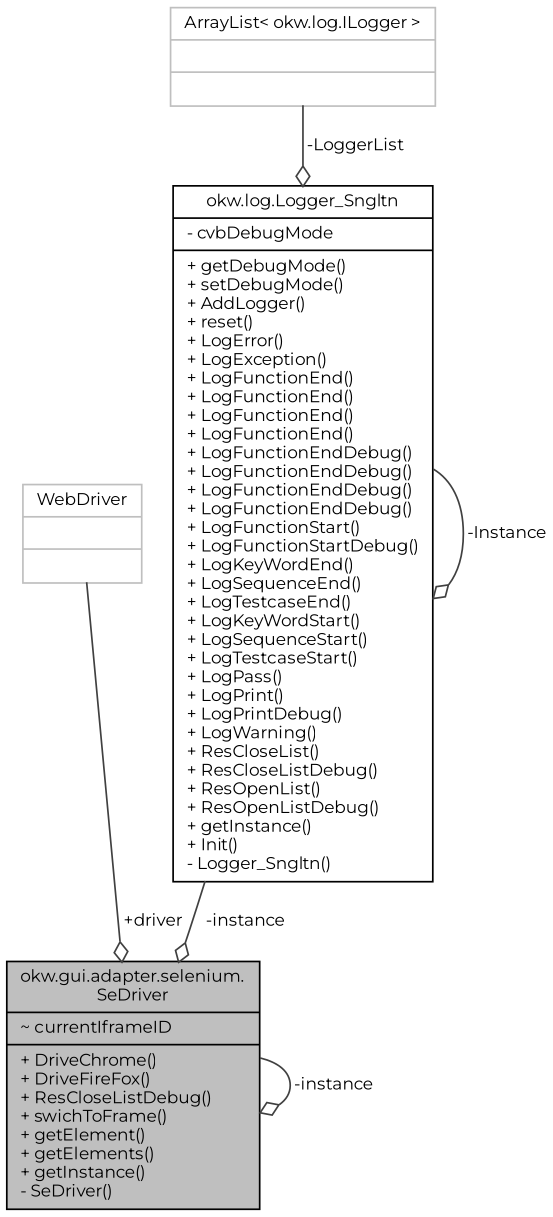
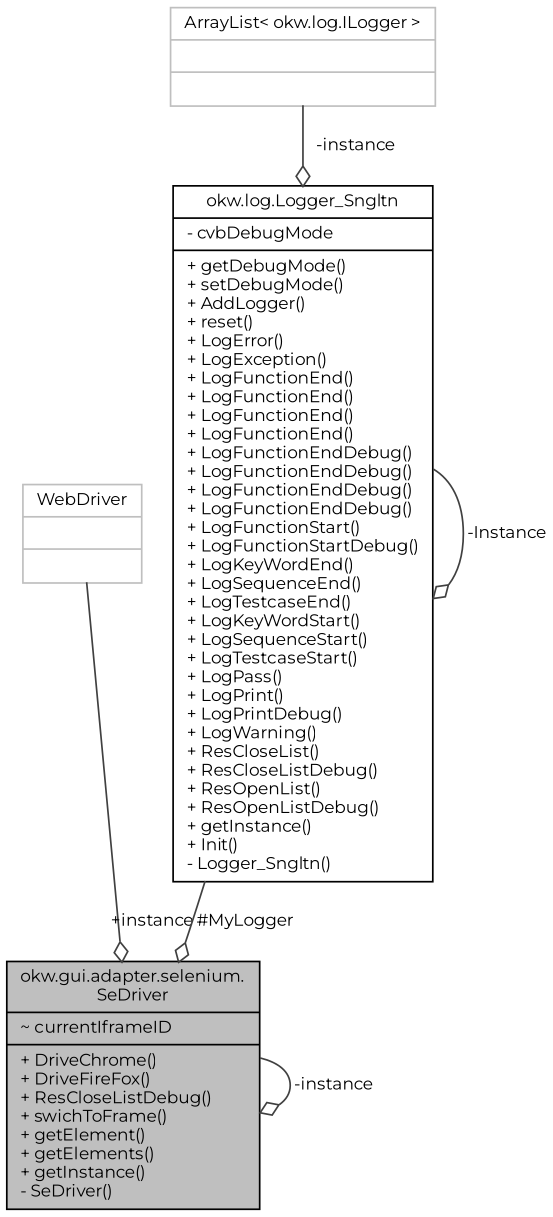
  digraph {
    fontname=Montserrat
    node [color=black fillcolor=white fontname=Montserrat fontsize=10 shape=record style=filled]
    edge [arrowhead=odiamond color=grey25 fontname=Montserrat fontsize=10 labelfontname=Helvetica labelfontsize=10 style=solid]
    n1 [fillcolor=grey75 fontcolor=black height=0.2 label="{okw.gui.adapter.selenium.\lSeDriver\n|~ currentIframeID\l|+ DriveChrome()\l+ DriveFireFox()\l+ ResCloseListDebug()\l+ swichToFrame()\l+ getElement()\l+ getElements()\l+ getInstance()\l- SeDriver()\l}" width=0.4]
    n2 [color=grey75 height=0.2 label="{WebDriver\n||}" width=0.4]
    n3 [height=0.2 label="{okw.log.Logger_Sngltn\n|- cvbDebugMode\l|+ getDebugMode()\l+ setDebugMode()\l+ AddLogger()\l+ reset()\l+ LogError()\l+ LogException()\l+ LogFunctionEnd()\l+ LogFunctionEnd()\l+ LogFunctionEnd()\l+ LogFunctionEnd()\l+ LogFunctionEndDebug()\l+ LogFunctionEndDebug()\l+ LogFunctionEndDebug()\l+ LogFunctionEndDebug()\l+ LogFunctionStart()\l+ LogFunctionStartDebug()\l+ LogKeyWordEnd()\l+ LogSequenceEnd()\l+ LogTestcaseEnd()\l+ LogKeyWordStart()\l+ LogSequenceStart()\l+ LogTestcaseStart()\l+ LogPass()\l+ LogPrint()\l+ LogPrintDebug()\l+ LogWarning()\l+ ResCloseList()\l+ ResCloseListDebug()\l+ ResOpenList()\l+ ResOpenListDebug()\l+ getInstance()\l+ Init()\l- Logger_Sngltn()\l}" width=0.4]
    n4 [color=grey75 height=0.2 label="{ArrayList\< okw.log.ILogger \>\n||}" width=0.4]
    n1 -> n1 [label=" -instance"]
-   n2 -> n1 [label=" +driver"]
-   n3 -> n1 [label=" -instance"]
+   n2 -> n1 [label=" +instance"]
+   n3 -> n1 [label=" #MyLogger"]
    n3 -> n3 [label=" -Instance"]
-   n4 -> n3 [label=" -LoggerList"]
+   n4 -> n3 [label=" -instance"]
  }
